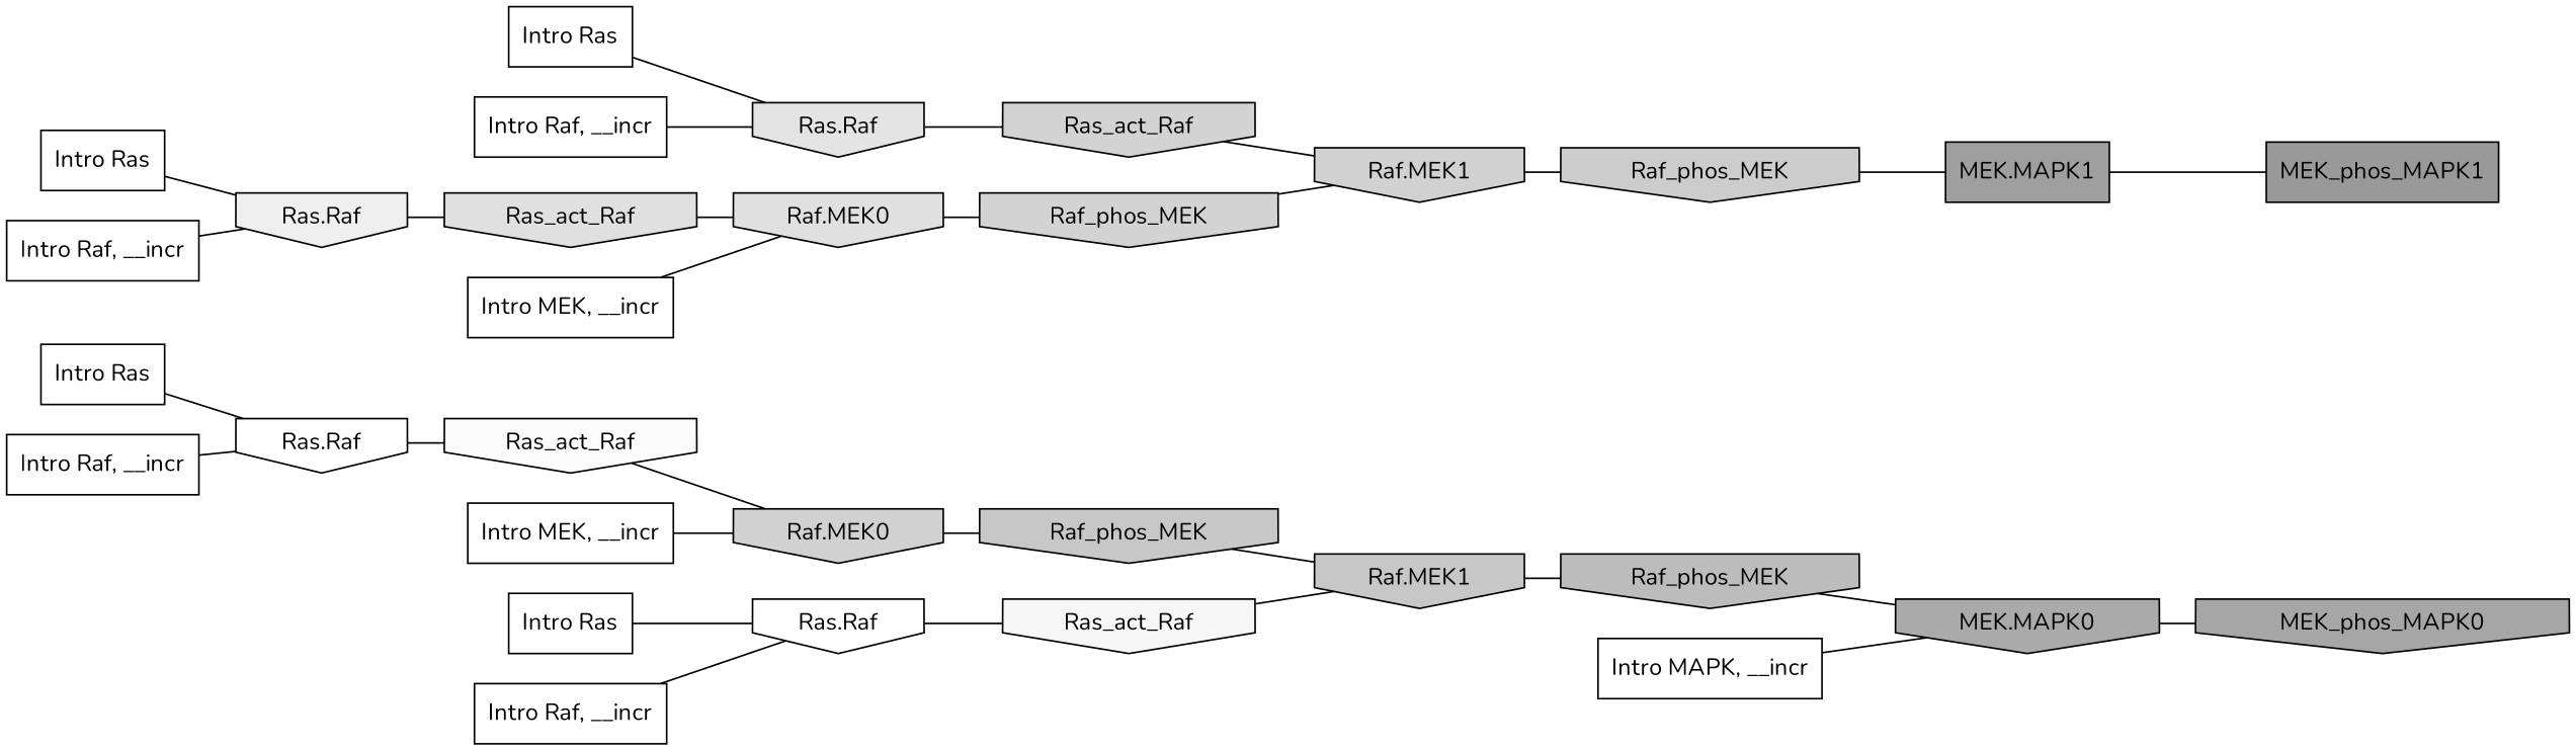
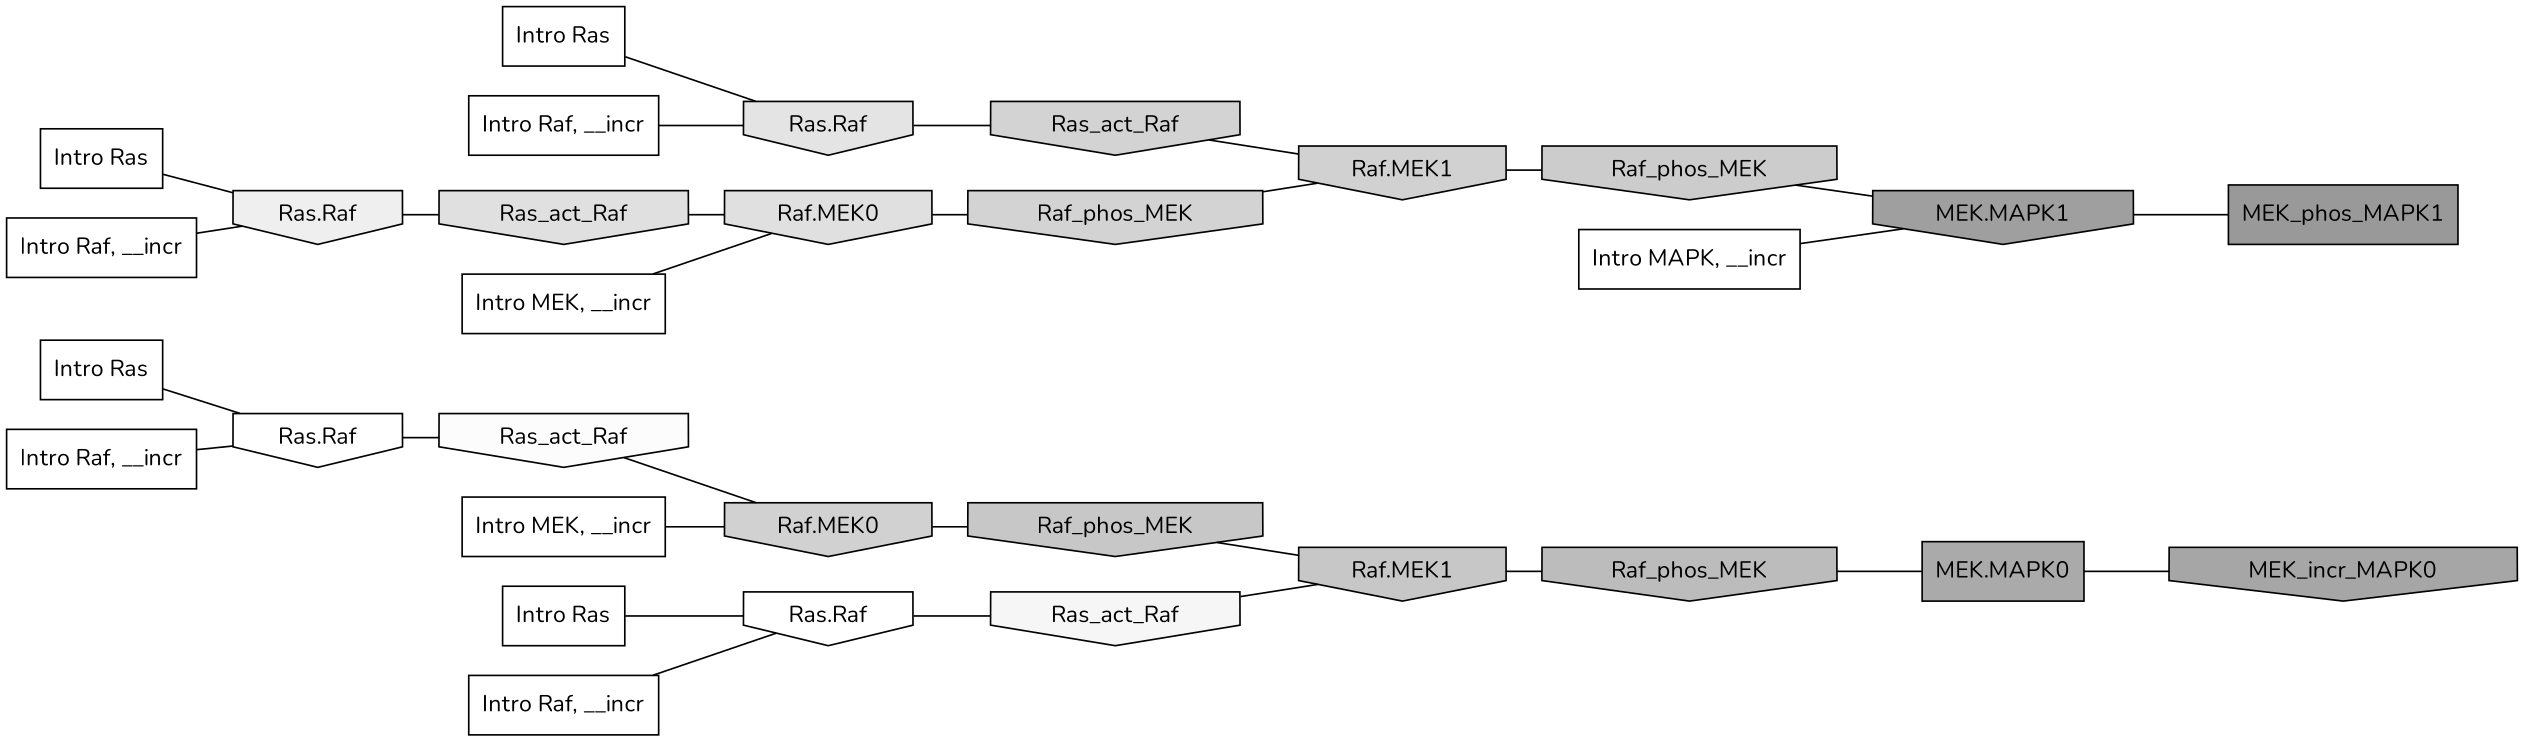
  digraph {
    fontname=Nunito
    rankdir=LR
    ranksep=0.30
    node [fillcolor="0.000 0.000 1.000" fontname=Nunito shape=invhouse style=filled]
    edge [color="0.000 0.000 0.000" dir=none fontname=Nunito]
    n1 [label="Intro Ras" shape=rectangle]
    n2 [label="Ras.Raf"]
    n3 [fillcolor="0.000 0.000 0.985" label=Ras_act_Raf]
    n4 [label="Intro Ras" shape=rectangle]
    n5 [label="Ras.Raf"]
    n6 [fillcolor="0.000 0.000 0.963" label=Ras_act_Raf]
    n7 [label="Intro Ras" shape=rectangle]
    n8 [fillcolor="0.000 0.000 0.894" label="Ras.Raf"]
    n9 [fillcolor="0.000 0.000 0.825" label=Ras_act_Raf]
    n10 [label="Intro Ras" shape=rectangle]
    n11 [fillcolor="0.000 0.000 0.934" label="Ras.Raf"]
    n12 [fillcolor="0.000 0.000 0.878" label=Ras_act_Raf]
    n13 [label="Intro Raf, __incr" shape=rectangle]
    n14 [label="Intro Raf, __incr" shape=rectangle]
    n15 [label="Intro Raf, __incr" shape=rectangle]
    n16 [label="Intro Raf, __incr" shape=rectangle]
    n17 [label="Intro MEK, __incr" shape=rectangle]
    n18 [fillcolor="0.000 0.000 0.878" label="Raf.MEK0"]
    n19 [fillcolor="0.000 0.000 0.828" label=Raf_phos_MEK]
    n20 [label="Intro MEK, __incr" shape=rectangle]
    n21 [fillcolor="0.000 0.000 0.817" label="Raf.MEK0"]
    n22 [fillcolor="0.000 0.000 0.781" label=Raf_phos_MEK]
    n23 [label="Intro MAPK, __incr" shape=rectangle]
-   n24 [fillcolor="0.000 0.000 0.667" label="MEK.MAPK0"]
-   n25 [fillcolor="0.000 0.000 0.650" label=MEK_phos_MAPK0]
+   n24 [fillcolor="0.000 0.000 0.667" label="MEK.MAPK0" shape=box]
+   n25 [fillcolor="0.000 0.000 0.650" label=MEK_incr_MAPK0]
    n26 [fillcolor="0.000 0.000 0.780" label="Raf.MEK1"]
    n27 [fillcolor="0.000 0.000 0.735" label=Raf_phos_MEK]
    n28 [fillcolor="0.000 0.000 0.818" label="Raf.MEK1"]
    n29 [fillcolor="0.000 0.000 0.797" label=Raf_phos_MEK]
-   n30 [fillcolor="0.000 0.000 0.624" label="MEK.MAPK1" shape=box]
+   n30 [fillcolor="0.000 0.000 0.624" label="MEK.MAPK1"]
    n31 [fillcolor="0.000 0.000 0.600" label=MEK_phos_MAPK1 shape=box]
    n1 -> n2
    n2 -> n3
    n3 -> n21
    n4 -> n5
    n5 -> n6
    n6 -> n26
    n7 -> n8
    n8 -> n9
    n9 -> n28
    n10 -> n11
    n11 -> n12
    n12 -> n18
    n13 -> n2
    n14 -> n11
    n15 -> n5
    n16 -> n8
    n17 -> n18
    n18 -> n19
    n19 -> n28
    n20 -> n21
    n21 -> n22
    n22 -> n26
-   n23 -> n24
+   n23 -> n30
    n24 -> n25
    n26 -> n27
    n27 -> n24
    n28 -> n29
    n29 -> n30
    n30 -> n31
  }
